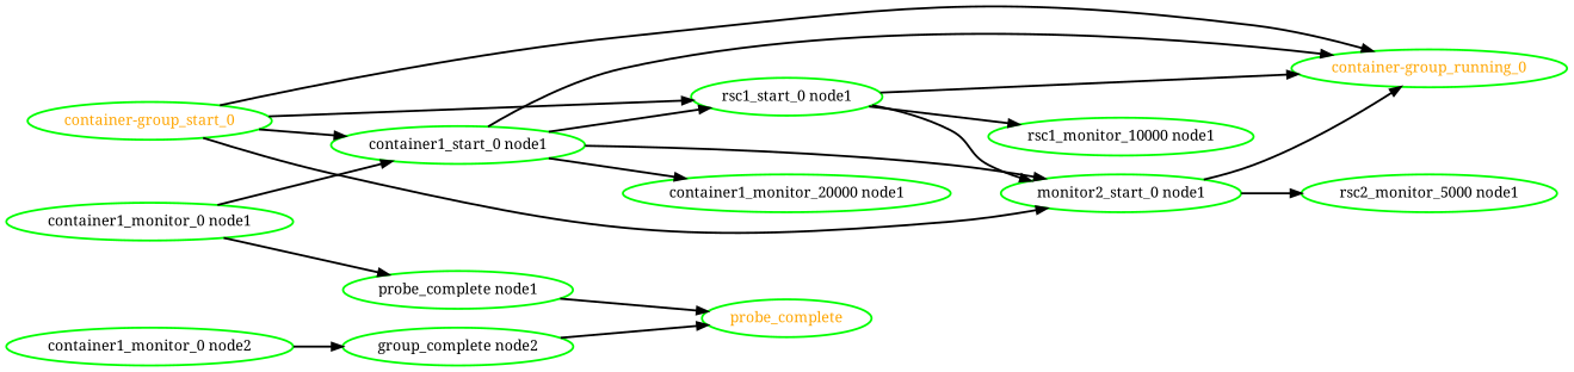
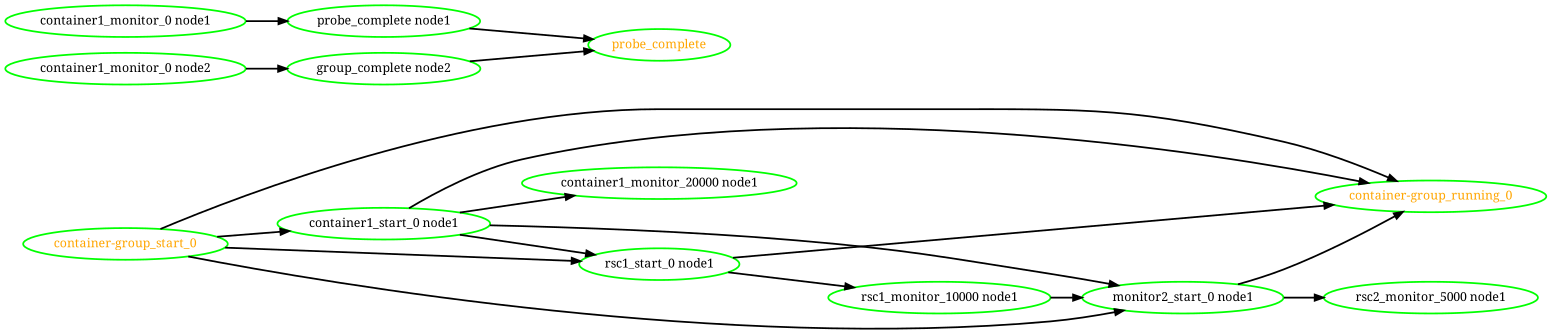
  digraph {
    fontname="Noto Serif"
    rankdir=LR
    node [color=green fontcolor=black fontname="Noto Serif" style=bold]
    edge [fontname="Noto Serif" style=bold]
    "container-group_running_0" [fontcolor=orange]
    "container-group_start_0" [fontcolor=orange]
    "container1_start_0 node1"
    "rsc1_start_0 node1"
    n5 [label="monitor2_start_0 node1"]
    "container1_monitor_20000 node1"
    "rsc1_monitor_10000 node1"
    "rsc2_monitor_5000 node1"
    "container1_monitor_0 node1"
    "probe_complete node1"
    probe_complete [fontcolor=orange]
    n12 [label="group_complete node2"]
    "container1_monitor_0 node2"
    "container-group_start_0" -> "container-group_running_0"
    "container-group_start_0" -> "container1_start_0 node1"
    "container-group_start_0" -> "rsc1_start_0 node1"
    "container-group_start_0" -> n5
    "container1_start_0 node1" -> "container-group_running_0"
    "container1_start_0 node1" -> "rsc1_start_0 node1"
    "container1_start_0 node1" -> n5
    "container1_start_0 node1" -> "container1_monitor_20000 node1"
    "rsc1_start_0 node1" -> "container-group_running_0"
-   "rsc1_start_0 node1" -> n5
+   "rsc1_monitor_10000 node1" -> n5
    "rsc1_start_0 node1" -> "rsc1_monitor_10000 node1"
    n5 -> "container-group_running_0"
    n5 -> "rsc2_monitor_5000 node1"
-   "container1_monitor_0 node1" -> "container1_start_0 node1"
    "container1_monitor_0 node1" -> "probe_complete node1"
    "probe_complete node1" -> probe_complete
    n12 -> probe_complete
    "container1_monitor_0 node2" -> n12
  }
